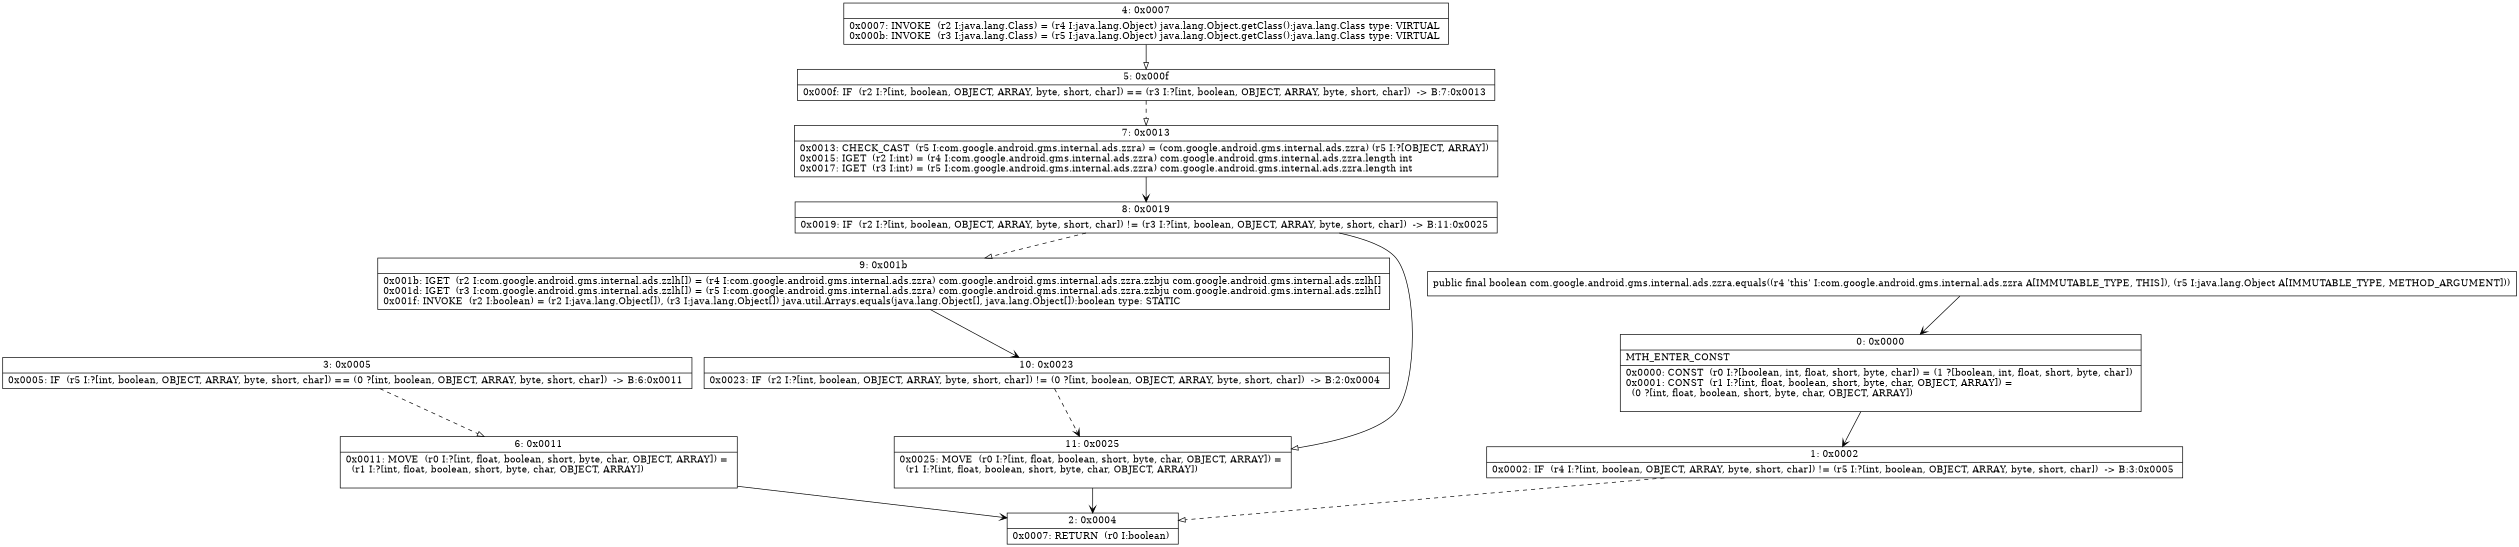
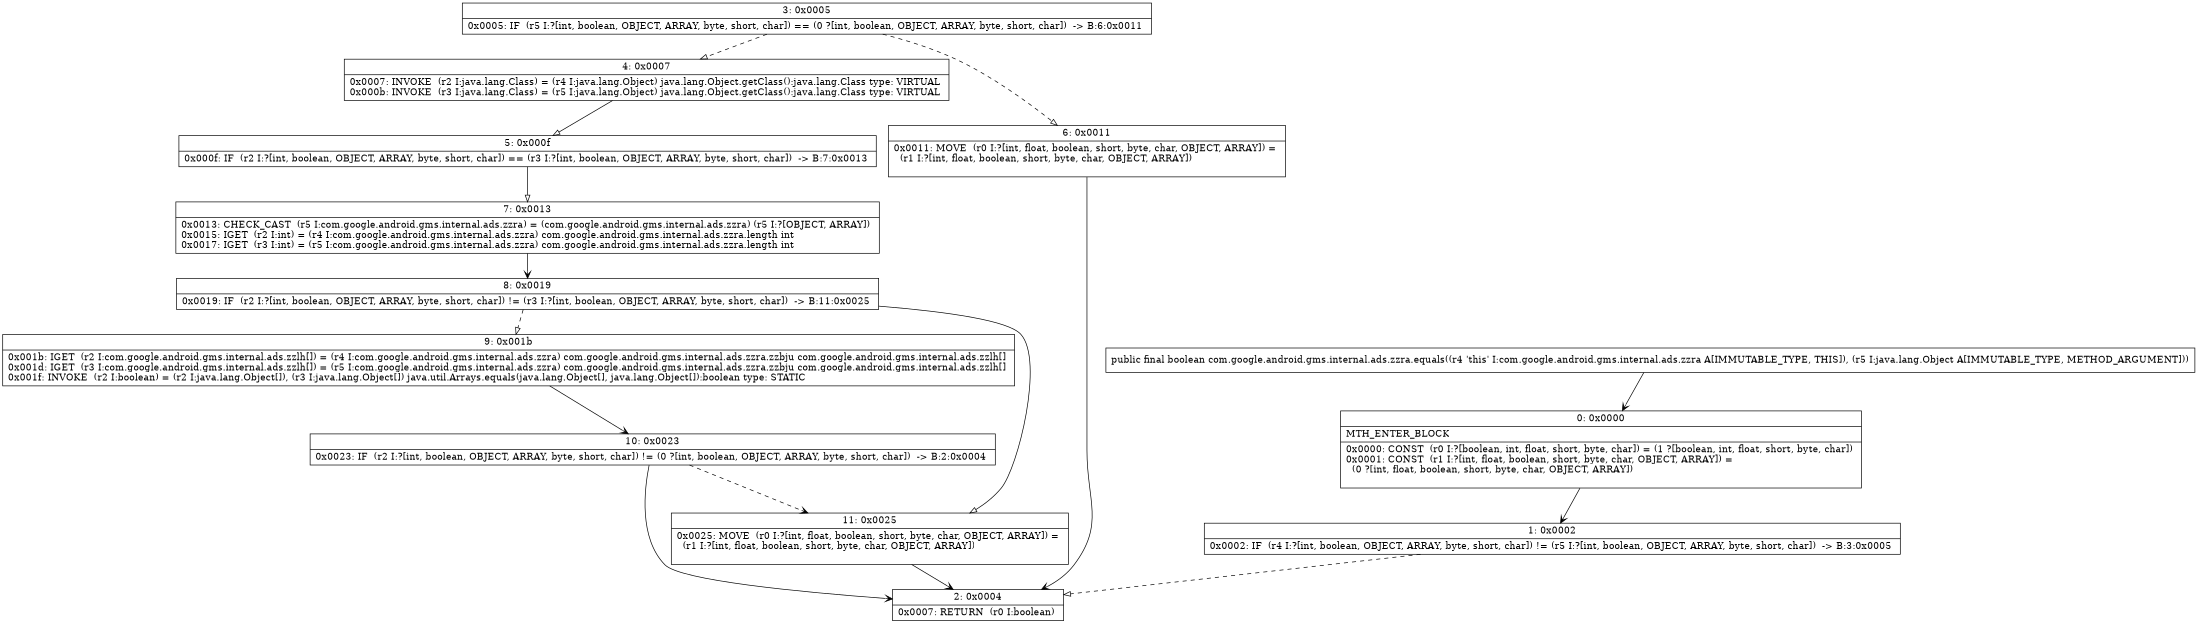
  digraph {
    node [shape=record]
    edge [arrowhead=vee]
-   n1 [label="{0\:\ 0x0000|MTH_ENTER_CONST\l|0x0000: CONST  (r0 I:?[boolean, int, float, short, byte, char]) = (1 ?[boolean, int, float, short, byte, char]) \l0x0001: CONST  (r1 I:?[int, float, boolean, short, byte, char, OBJECT, ARRAY]) = \l  (0 ?[int, float, boolean, short, byte, char, OBJECT, ARRAY])\l \l}"]
+   n1 [label="{0\:\ 0x0000|MTH_ENTER_BLOCK\l|0x0000: CONST  (r0 I:?[boolean, int, float, short, byte, char]) = (1 ?[boolean, int, float, short, byte, char]) \l0x0001: CONST  (r1 I:?[int, float, boolean, short, byte, char, OBJECT, ARRAY]) = \l  (0 ?[int, float, boolean, short, byte, char, OBJECT, ARRAY])\l \l}"]
    n2 [label="{1\:\ 0x0002|0x0002: IF  (r4 I:?[int, boolean, OBJECT, ARRAY, byte, short, char]) != (r5 I:?[int, boolean, OBJECT, ARRAY, byte, short, char])  \-\> B:3:0x0005 \l}"]
    n3 [label="{2\:\ 0x0004|0x0007: RETURN  (r0 I:boolean) \l}"]
    n4 [label="{3\:\ 0x0005|0x0005: IF  (r5 I:?[int, boolean, OBJECT, ARRAY, byte, short, char]) == (0 ?[int, boolean, OBJECT, ARRAY, byte, short, char])  \-\> B:6:0x0011 \l}"]
    n5 [label="{4\:\ 0x0007|0x0007: INVOKE  (r2 I:java.lang.Class) = (r4 I:java.lang.Object) java.lang.Object.getClass():java.lang.Class type: VIRTUAL \l0x000b: INVOKE  (r3 I:java.lang.Class) = (r5 I:java.lang.Object) java.lang.Object.getClass():java.lang.Class type: VIRTUAL \l}"]
    n6 [label="{6\:\ 0x0011|0x0011: MOVE  (r0 I:?[int, float, boolean, short, byte, char, OBJECT, ARRAY]) = \l  (r1 I:?[int, float, boolean, short, byte, char, OBJECT, ARRAY])\l \l}"]
    n7 [label="{5\:\ 0x000f|0x000f: IF  (r2 I:?[int, boolean, OBJECT, ARRAY, byte, short, char]) == (r3 I:?[int, boolean, OBJECT, ARRAY, byte, short, char])  \-\> B:7:0x0013 \l}"]
    n8 [label="{7\:\ 0x0013|0x0013: CHECK_CAST  (r5 I:com.google.android.gms.internal.ads.zzra) = (com.google.android.gms.internal.ads.zzra) (r5 I:?[OBJECT, ARRAY]) \l0x0015: IGET  (r2 I:int) = (r4 I:com.google.android.gms.internal.ads.zzra) com.google.android.gms.internal.ads.zzra.length int \l0x0017: IGET  (r3 I:int) = (r5 I:com.google.android.gms.internal.ads.zzra) com.google.android.gms.internal.ads.zzra.length int \l}"]
    n9 [label="{8\:\ 0x0019|0x0019: IF  (r2 I:?[int, boolean, OBJECT, ARRAY, byte, short, char]) != (r3 I:?[int, boolean, OBJECT, ARRAY, byte, short, char])  \-\> B:11:0x0025 \l}"]
    n10 [label="{9\:\ 0x001b|0x001b: IGET  (r2 I:com.google.android.gms.internal.ads.zzlh[]) = (r4 I:com.google.android.gms.internal.ads.zzra) com.google.android.gms.internal.ads.zzra.zzbju com.google.android.gms.internal.ads.zzlh[] \l0x001d: IGET  (r3 I:com.google.android.gms.internal.ads.zzlh[]) = (r5 I:com.google.android.gms.internal.ads.zzra) com.google.android.gms.internal.ads.zzra.zzbju com.google.android.gms.internal.ads.zzlh[] \l0x001f: INVOKE  (r2 I:boolean) = (r2 I:java.lang.Object[]), (r3 I:java.lang.Object[]) java.util.Arrays.equals(java.lang.Object[], java.lang.Object[]):boolean type: STATIC \l}"]
    n11 [label="{11\:\ 0x0025|0x0025: MOVE  (r0 I:?[int, float, boolean, short, byte, char, OBJECT, ARRAY]) = \l  (r1 I:?[int, float, boolean, short, byte, char, OBJECT, ARRAY])\l \l}"]
    n12 [label="{10\:\ 0x0023|0x0023: IF  (r2 I:?[int, boolean, OBJECT, ARRAY, byte, short, char]) != (0 ?[int, boolean, OBJECT, ARRAY, byte, short, char])  \-\> B:2:0x0004 \l}"]
    n13 [label="{public final boolean com.google.android.gms.internal.ads.zzra.equals((r4 'this' I:com.google.android.gms.internal.ads.zzra A[IMMUTABLE_TYPE, THIS]), (r5 I:java.lang.Object A[IMMUTABLE_TYPE, METHOD_ARGUMENT])) }"]
    n1 -> n2
    n2 -> n3 [arrowhead=onormal style=dashed]
+   n4 -> n5 [arrowhead=onormal style=dashed]
    n4 -> n6 [arrowhead=onormal style=dashed]
    n5 -> n7 [arrowhead=onormal]
    n6 -> n3
-   n7 -> n8 [arrowhead=onormal style=dashed]
+   n7 -> n8 [arrowhead=onormal]
    n8 -> n9
    n9 -> n10 [arrowhead=onormal style=dashed]
    n9 -> n11 [arrowhead=onormal]
    n10 -> n12
    n11 -> n3
+   n12 -> n3
    n12 -> n11 [style=dashed]
    n13 -> n1
  }
